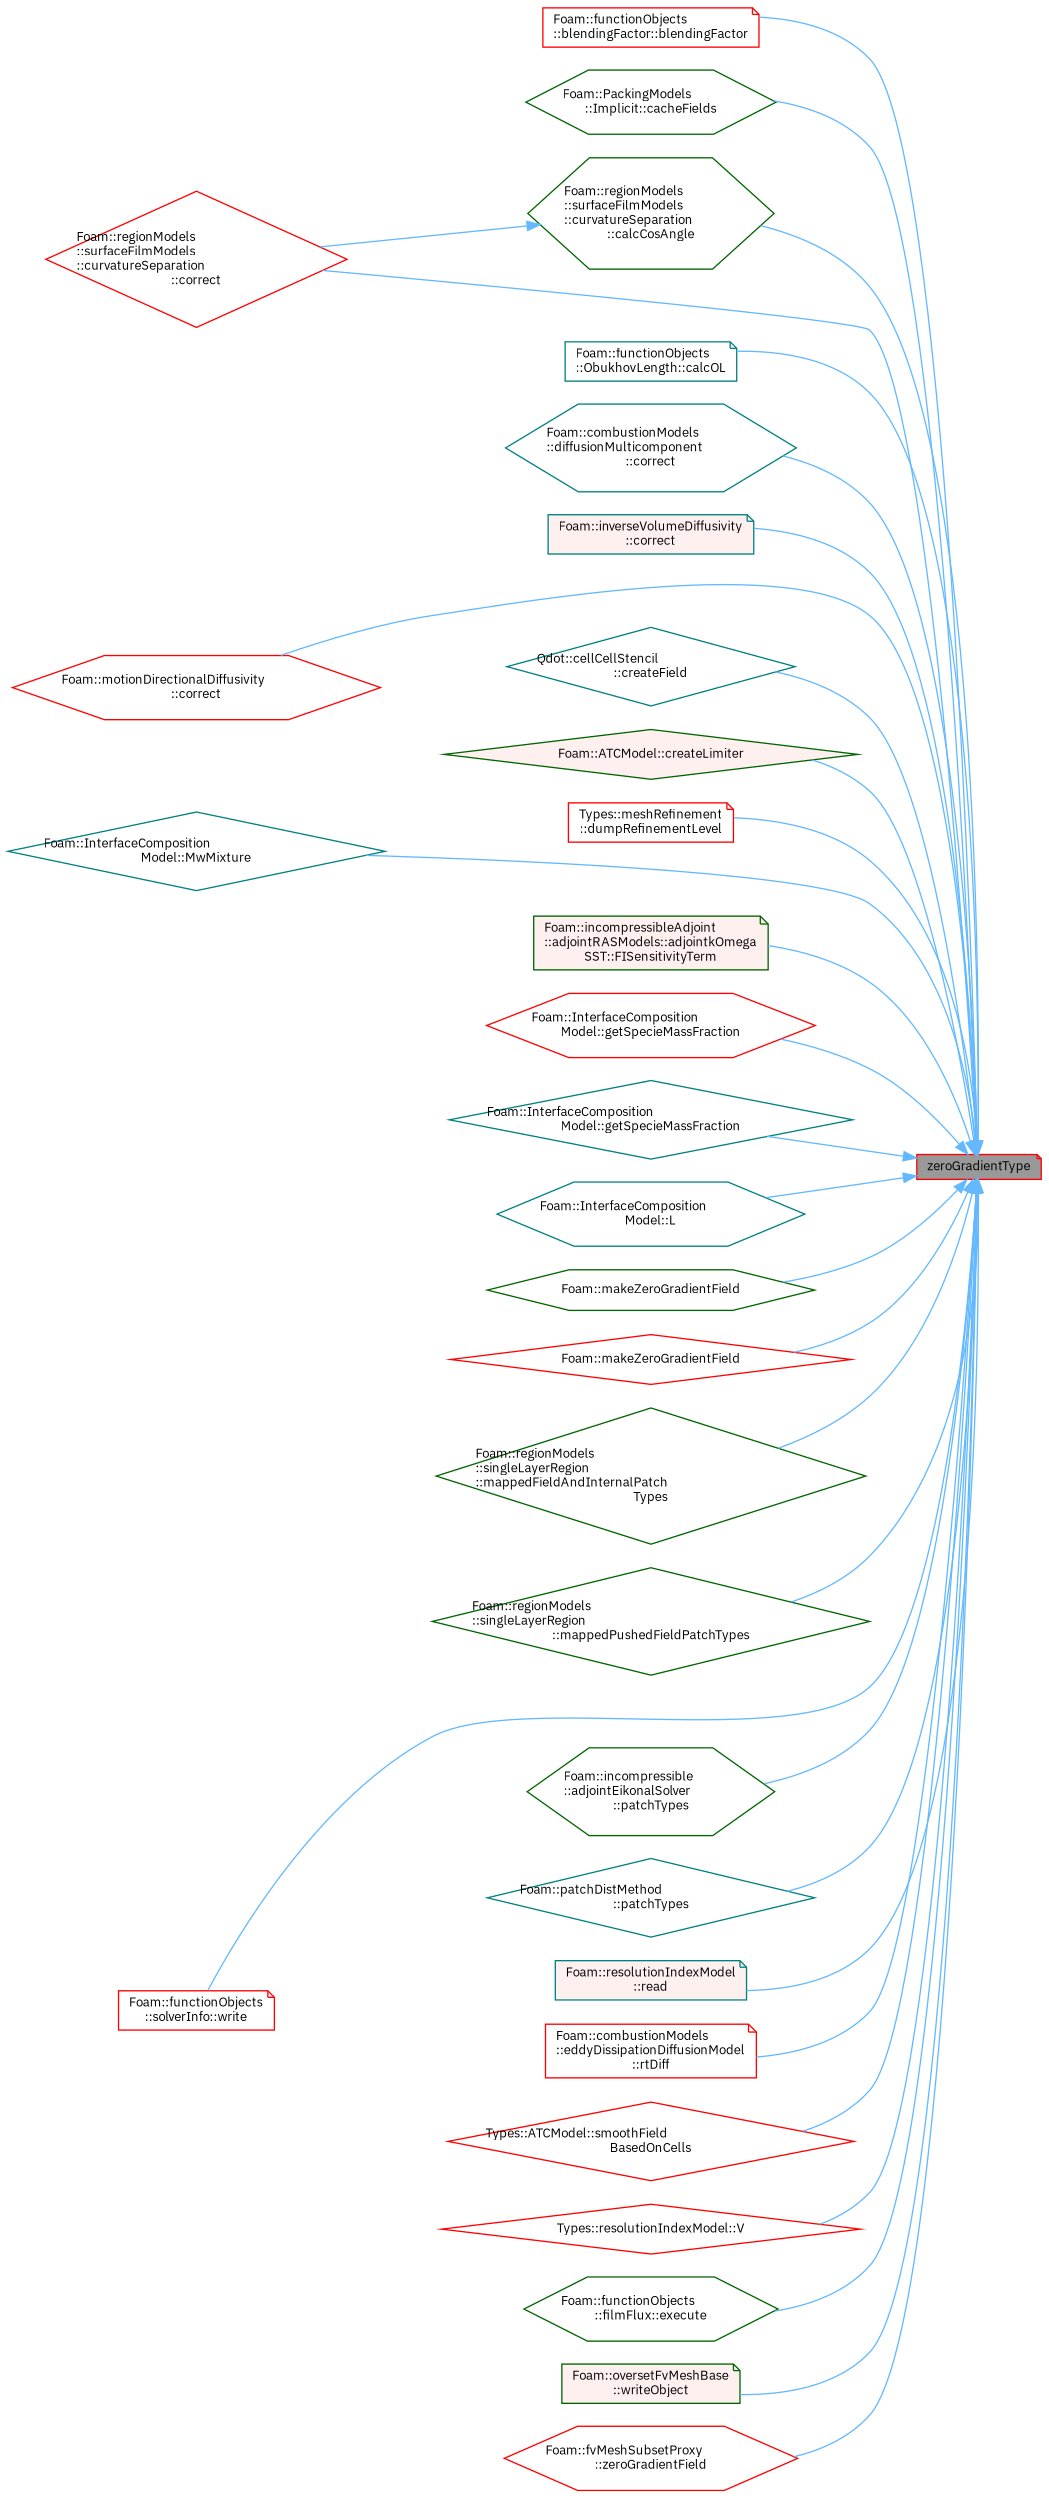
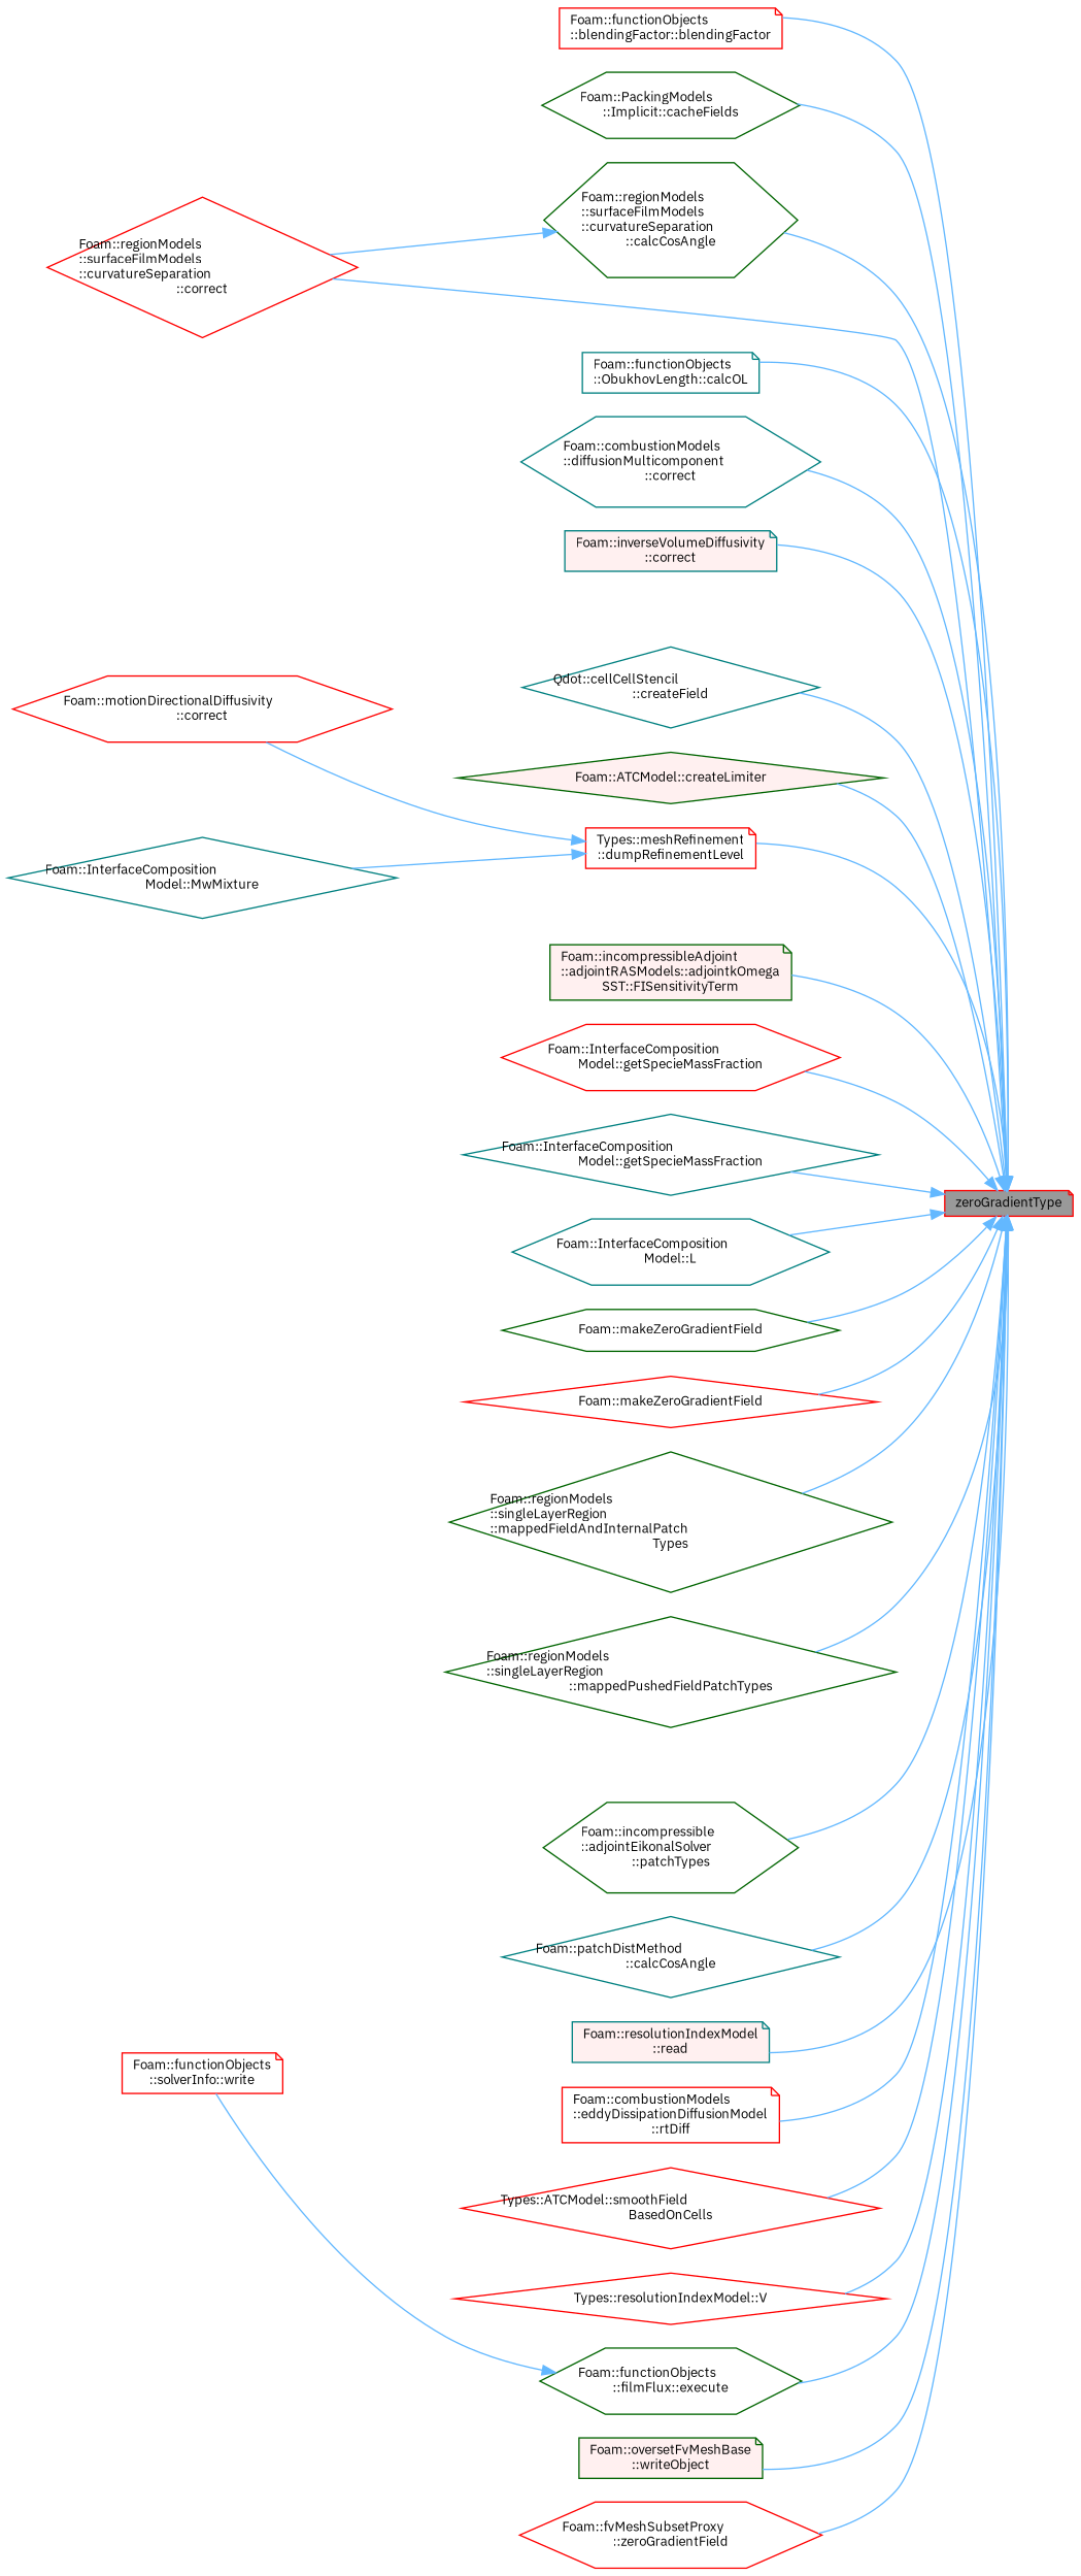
  digraph {
    fontname="IBM Plex Sans"
    rankdir=RL
    node [color=red fillcolor=white fontname="IBM Plex Sans" fontsize=10 shape=diamond style=filled]
    edge [color=steelblue1 dir=back fontname="IBM Plex Sans" fontsize=10 labelfontname=Helvetica labelfontsize=10 style=solid]
    n1 [fillcolor=grey60 fontcolor=black height=0.2 label=zeroGradientType shape=note width=0.4]
    n2 [height=0.2 label="Foam::functionObjects\l::blendingFactor::blendingFactor" shape=note width=0.4]
    n3 [color=darkgreen height=0.2 label="Foam::PackingModels\l::Implicit::cacheFields" shape=hexagon width=0.4]
    n4 [color=darkgreen height=0.2 label="Foam::regionModels\l::surfaceFilmModels\l::curvatureSeparation\l::calcCosAngle" shape=hexagon width=0.4]
    n5 [height=0.2 label="Foam::regionModels\l::surfaceFilmModels\l::curvatureSeparation\l::correct" width=0.4]
    n6 [color=teal height=0.2 label="Foam::functionObjects\l::ObukhovLength::calcOL" shape=note width=0.4]
    n7 [color=teal height=0.2 label="Foam::combustionModels\l::diffusionMulticomponent\l::correct" shape=hexagon width=0.4]
    n8 [color=teal fillcolor="#FFF0F0" height=0.2 label="Foam::inverseVolumeDiffusivity\l::correct" shape=note width=0.4]
    n9 [height=0.2 label="Foam::motionDirectionalDiffusivity\l::correct" shape=hexagon width=0.4]
    n10 [color=teal height=0.2 label="Qdot::cellCellStencil\l::createField" width=0.4]
    n11 [color=darkgreen fillcolor="#FFF0F0" height=0.2 label="Foam::ATCModel::createLimiter" width=0.4]
    n12 [height=0.2 label="Types::meshRefinement\l::dumpRefinementLevel" shape=note width=0.4]
    n13 [color=darkgreen height=0.2 label="Foam::functionObjects\l::filmFlux::execute" shape=hexagon width=0.4]
    n14 [color=darkgreen fillcolor="#FFF0F0" height=0.2 label="Foam::incompressibleAdjoint\l::adjointRASModels::adjointkOmega\lSST::FISensitivityTerm" shape=note width=0.4]
    n15 [height=0.2 label="Foam::InterfaceComposition\lModel::getSpecieMassFraction" shape=hexagon width=0.4]
    n16 [color=teal height=0.2 label="Foam::InterfaceComposition\lModel::getSpecieMassFraction" width=0.4]
    n17 [color=teal height=0.2 label="Foam::InterfaceComposition\lModel::L" shape=hexagon width=0.4]
    n18 [color=darkgreen height=0.2 label="Foam::makeZeroGradientField" shape=hexagon width=0.4]
    n19 [height=0.2 label="Foam::makeZeroGradientField" width=0.4]
    n20 [color=darkgreen height=0.2 label="Foam::regionModels\l::singleLayerRegion\l::mappedFieldAndInternalPatch\lTypes" width=0.4]
    n21 [color=darkgreen height=0.2 label="Foam::regionModels\l::singleLayerRegion\l::mappedPushedFieldPatchTypes" width=0.4]
    n22 [color=teal height=0.2 label="Foam::InterfaceComposition\lModel::MwMixture" width=0.4]
    n23 [color=darkgreen height=0.2 label="Foam::incompressible\l::adjointEikonalSolver\l::patchTypes" shape=hexagon width=0.4]
-   n24 [color=teal height=0.2 label="Foam::patchDistMethod\l::patchTypes" width=0.4]
+   n24 [color=teal height=0.2 label="Foam::patchDistMethod\l::calcCosAngle" width=0.4]
    n25 [color=teal fillcolor="#FFF0F0" height=0.2 label="Foam::resolutionIndexModel\l::read" shape=note width=0.4]
    n26 [height=0.2 label="Foam::combustionModels\l::eddyDissipationDiffusionModel\l::rtDiff" shape=note width=0.4]
    n27 [height=0.2 label="Types::ATCModel::smoothField\lBasedOnCells" width=0.4]
    n28 [height=0.2 label="Types::resolutionIndexModel::V" width=0.4]
    n29 [height=0.2 label="Foam::functionObjects\l::solverInfo::write" shape=note width=0.4]
    n30 [color=darkgreen fillcolor="#FFF0F0" height=0.2 label="Foam::oversetFvMeshBase\l::writeObject" shape=note width=0.4]
    n31 [height=0.2 label="Foam::fvMeshSubsetProxy\l::zeroGradientField" shape=hexagon width=0.4]
    n1 -> n2
    n1 -> n3
    n1 -> n4
    n1 -> n5
    n1 -> n6
    n1 -> n7
    n1 -> n8
-   n1 -> n9
+   n12 -> n9
    n1 -> n10
    n1 -> n11
    n1 -> n12
    n1 -> n13
    n1 -> n14
    n1 -> n15
    n1 -> n16
    n1 -> n17
    n1 -> n18
    n1 -> n19
    n1 -> n20
    n1 -> n21
-   n1 -> n22
+   n12 -> n22
    n1 -> n23
    n1 -> n24
    n1 -> n25
    n1 -> n26
    n1 -> n27
    n1 -> n28
-   n1 -> n29
+   n13 -> n29
    n1 -> n30
    n1 -> n31
    n4 -> n5
  }
